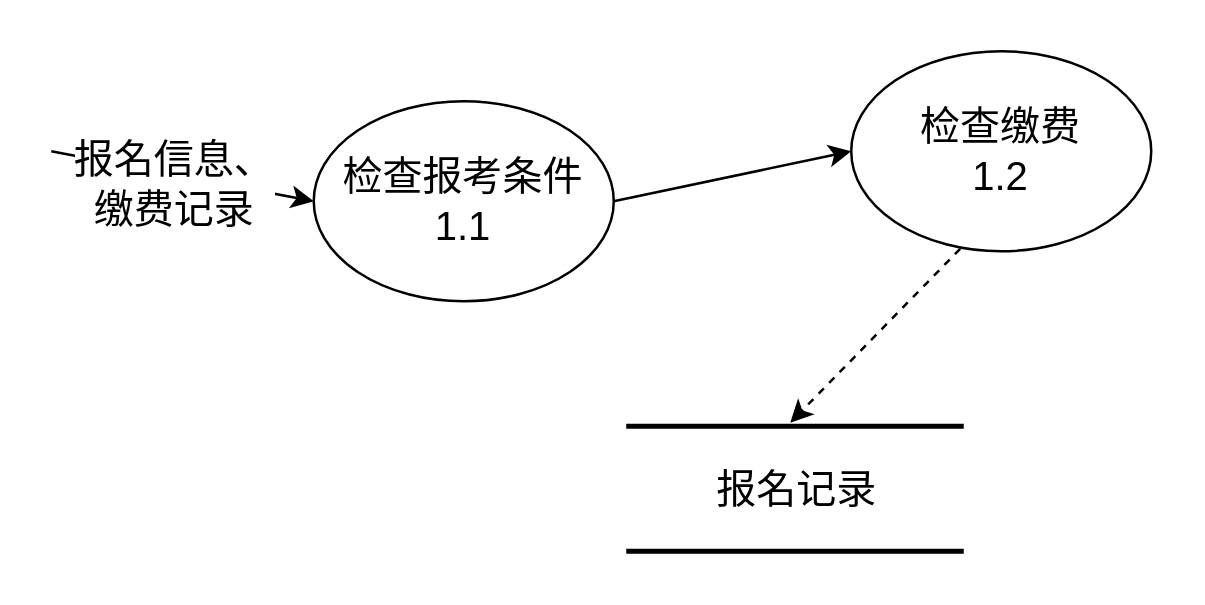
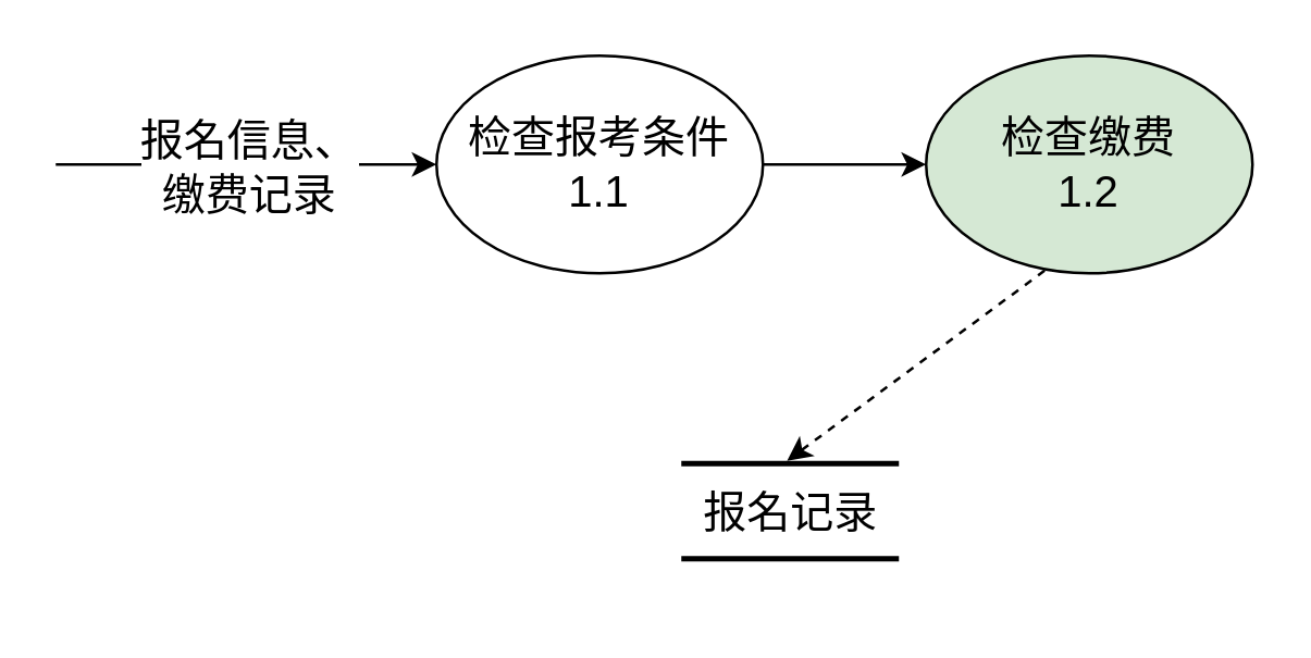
  <mxCell id="0" />
  <mxCell id="1" parent="0" />
- <mxCell id="2" value="&lt;font style=&quot;font-size: 16px;&quot;&gt;报名记录&lt;/font&gt;" style="html=1;rounded=0;shadow=0;comic=0;labelBackgroundColor=none;strokeWidth=2;fontFamily=Verdana;fontSize=12;align=center;shape=mxgraph.ios7ui.horLines;" vertex="1" parent="1"><mxGeometry x="250" y="170" width="135" height="50" as="geometry" /></mxCell>
- <mxCell id="3" value="检查报考条件&lt;br style=&quot;font-size: 16px;&quot;&gt;1.1" style="ellipse;whiteSpace=wrap;html=1;fontSize=16;" vertex="1" parent="1"><mxGeometry x="125" y="40" width="120" height="80" as="geometry" /></mxCell>
+ <mxCell id="2" value="&lt;font style=&quot;font-size: 16px;&quot;&gt;报名记录&lt;/font&gt;" style="html=1;rounded=0;shadow=0;comic=0;labelBackgroundColor=none;strokeWidth=2;fontFamily=Verdana;fontSize=12;align=center;shape=mxgraph.ios7ui.horLines;" vertex="1" parent="1"><mxGeometry x="250" y="170" width="80" height="35" as="geometry" /></mxCell>
+ <mxCell id="3" value="检查报考条件&lt;br style=&quot;font-size: 16px;&quot;&gt;1.1" style="ellipse;whiteSpace=wrap;html=1;fontSize=16;" vertex="1" parent="1"><mxGeometry x="160" y="20" width="120" height="80" as="geometry" /></mxCell>
  <mxCell id="4" value="" style="endArrow=classic;html=1;rounded=0;entryX=0;entryY=0.5;entryDx=0;entryDy=0;" edge="1" parent="1" target="3"><mxGeometry width="50" height="50" relative="1" as="geometry"><mxPoint x="20" y="60" as="sourcePoint" /><mxPoint x="90" y="30" as="targetPoint" /></mxGeometry></mxCell>
  <mxCell id="5" value="&lt;span style=&quot;font-size: 16px;&quot;&gt;报名信息、&lt;br&gt;缴费记录&lt;br&gt;&lt;/span&gt;" style="edgeLabel;html=1;align=center;verticalAlign=middle;resizable=0;points=[];" vertex="1" connectable="0" parent="4"><mxGeometry x="0.248" y="-2" relative="1" as="geometry"><mxPoint x="-17" y="-2" as="offset" /></mxGeometry></mxCell>
  <mxCell id="6" value="" style="endArrow=classic;html=1;rounded=0;exitX=1;exitY=0.5;exitDx=0;exitDy=0;" edge="1" parent="1" source="3"><mxGeometry width="50" height="50" relative="1" as="geometry"><mxPoint x="390" y="80" as="sourcePoint" /><mxPoint x="340" y="60" as="targetPoint" /></mxGeometry></mxCell>
- <mxCell id="7" value="检查缴费&lt;br style=&quot;font-size: 16px;&quot;&gt;1.2" style="ellipse;whiteSpace=wrap;html=1;fontSize=16;" vertex="1" parent="1"><mxGeometry x="340" y="20" width="120" height="80" as="geometry" /></mxCell>
+ <mxCell id="7" value="检查缴费&lt;br style=&quot;font-size: 16px;&quot;&gt;1.2" style="ellipse;whiteSpace=wrap;html=1;fontSize=16;fillColor=#d5e8d4;" vertex="1" parent="1"><mxGeometry x="340" y="20" width="120" height="80" as="geometry" /></mxCell>
  <mxCell id="8" value="" style="endArrow=classic;html=1;rounded=0;exitX=0.363;exitY=0.988;exitDx=0;exitDy=0;exitPerimeter=0;entryX=0.486;entryY=-0.028;entryDx=0;entryDy=0;entryPerimeter=0;dashed=1;" edge="1" parent="1" source="7" target="2"><mxGeometry width="50" height="50" relative="1" as="geometry"><mxPoint x="530" y="220" as="sourcePoint" /><mxPoint x="580" y="170" as="targetPoint" /></mxGeometry></mxCell>
